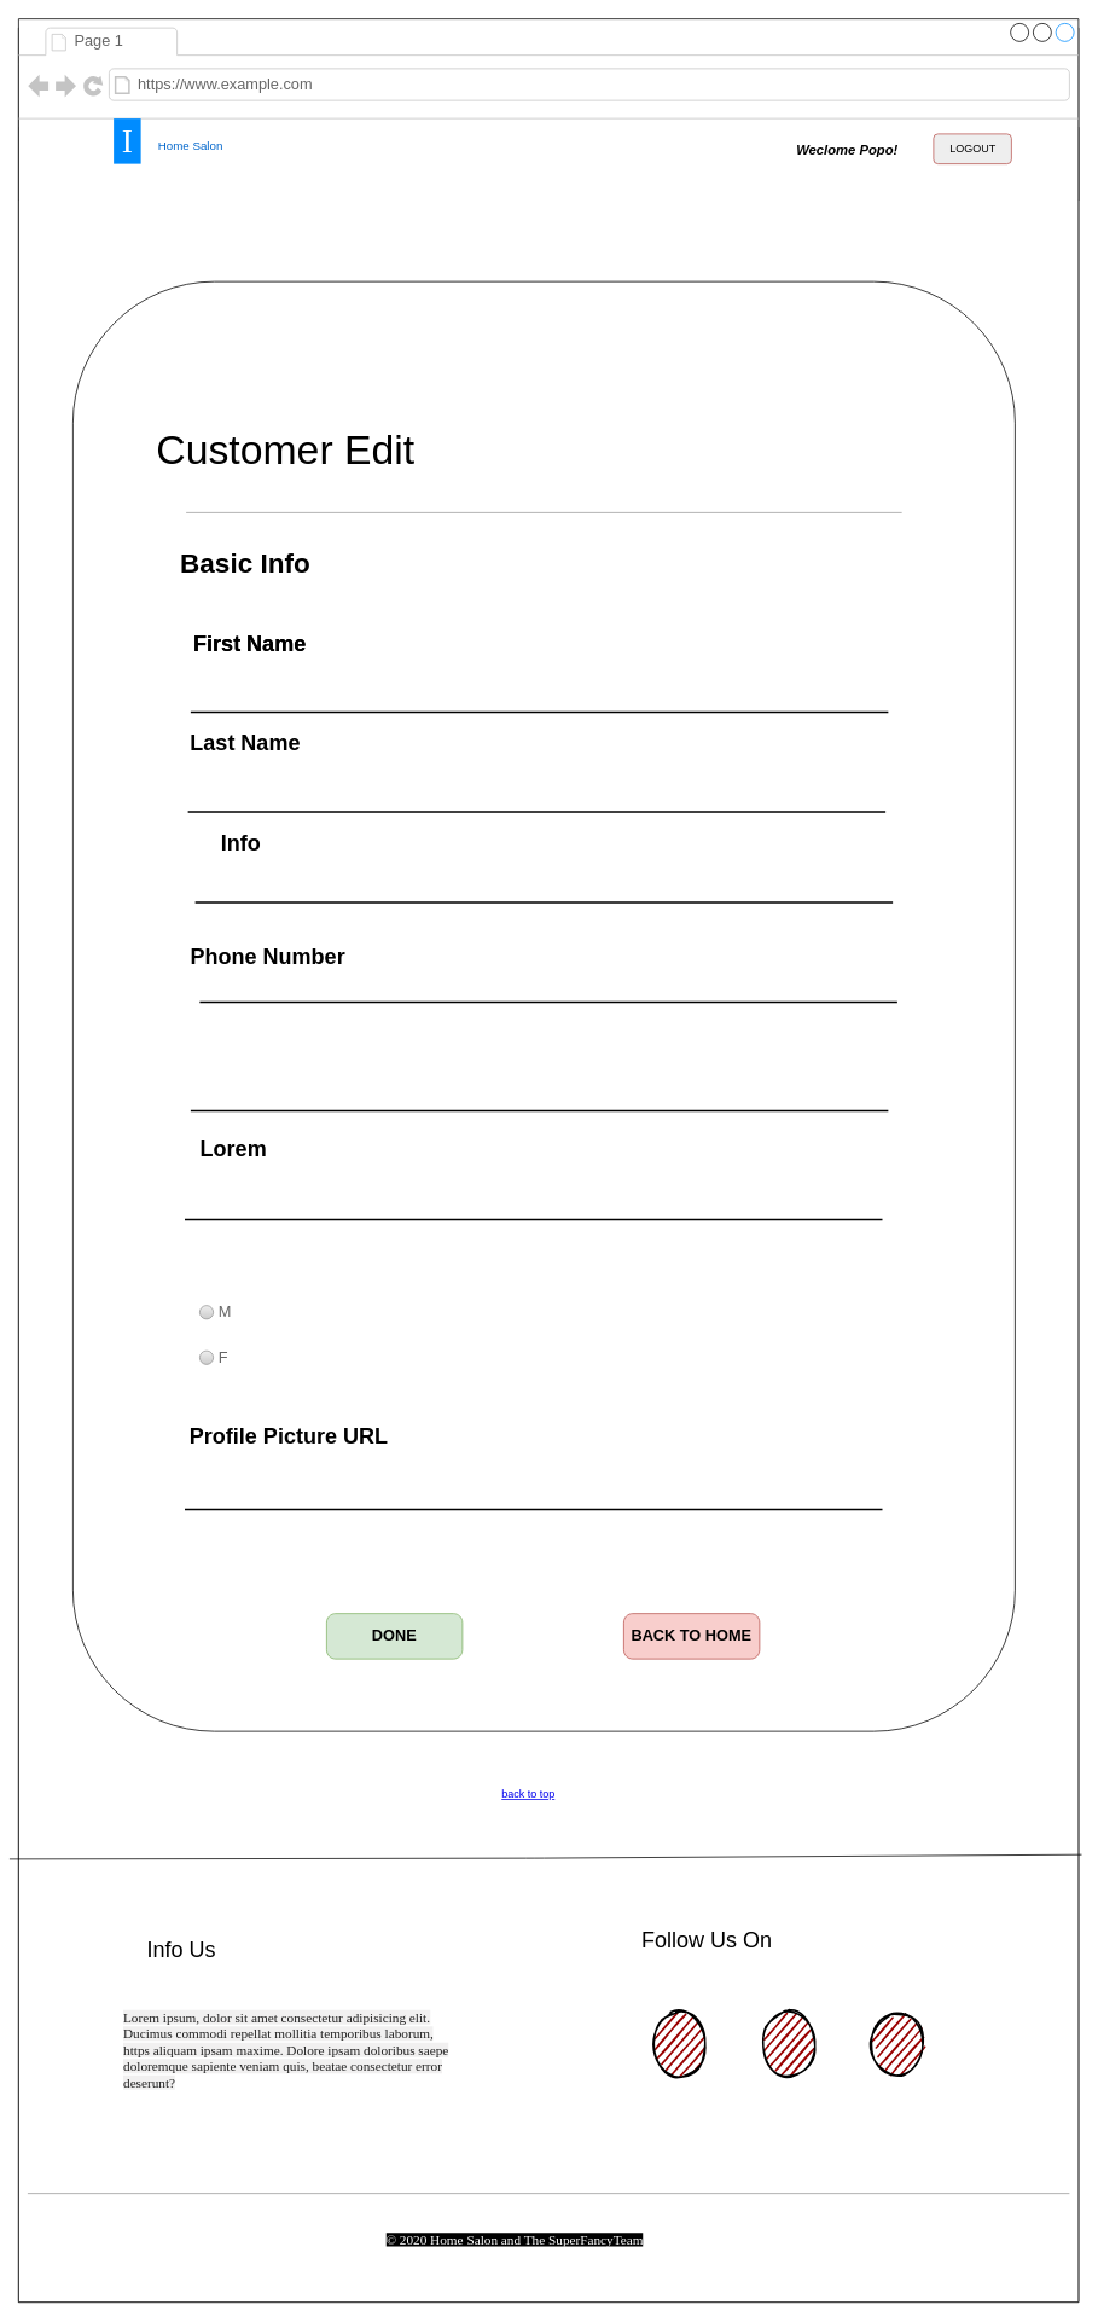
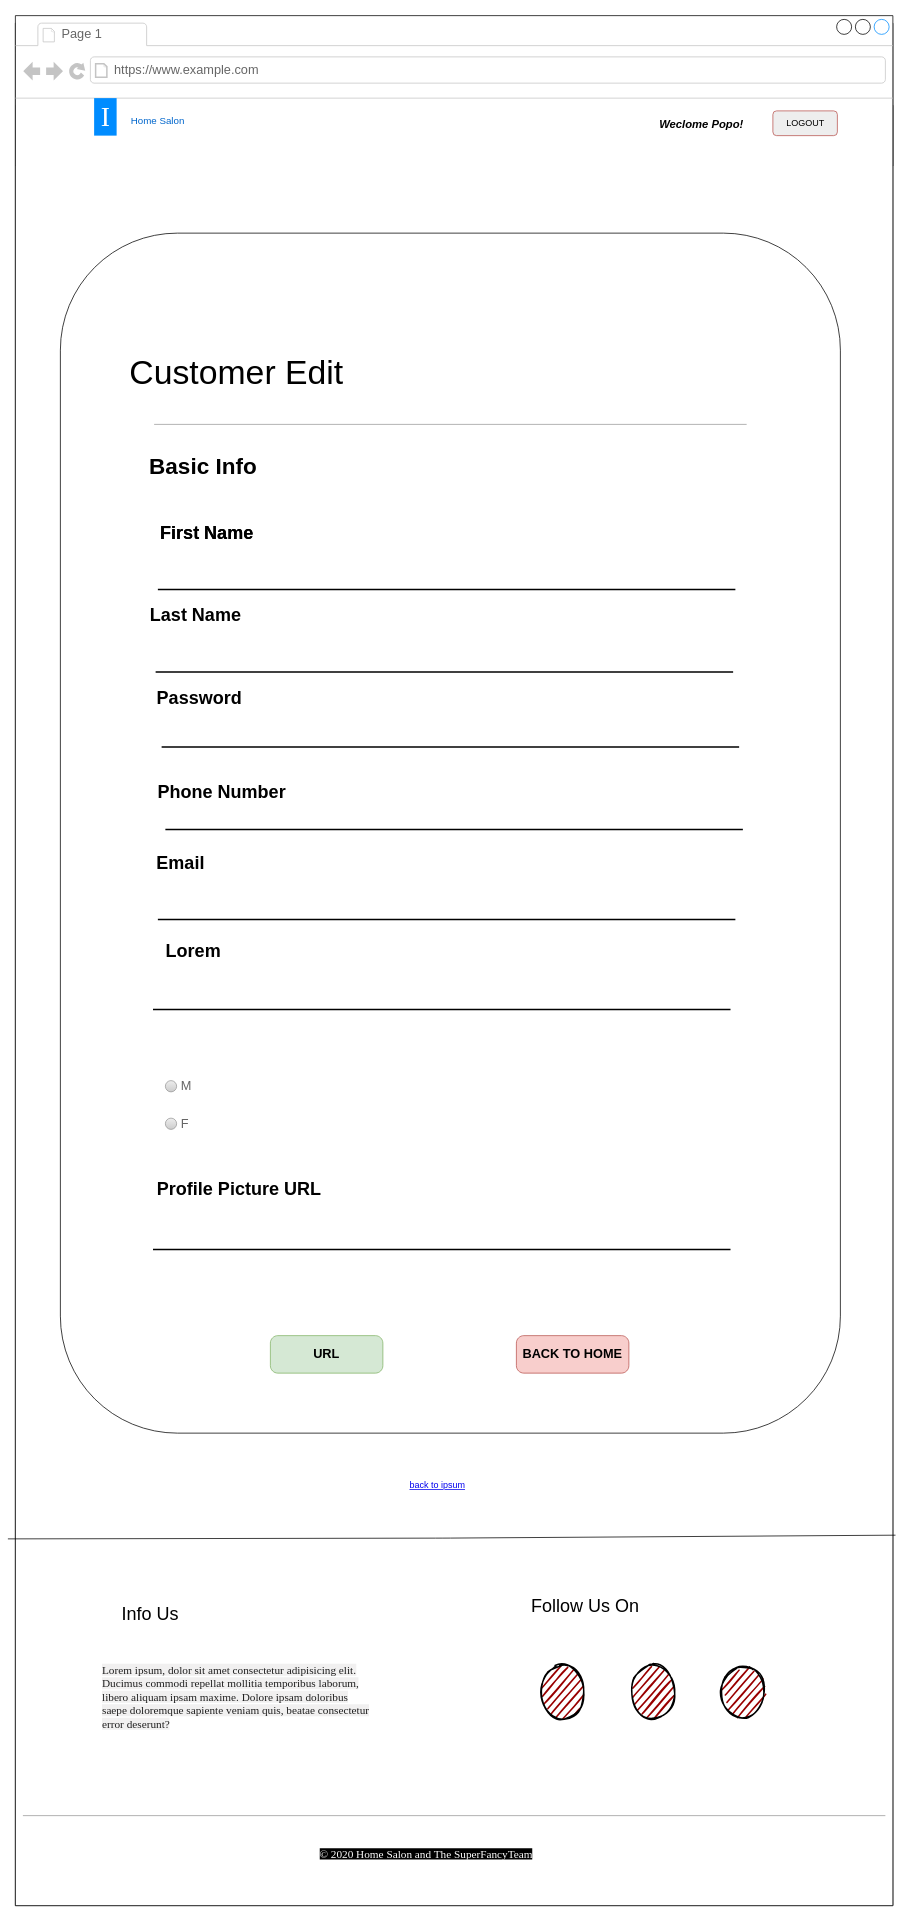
  <mxCell id="0" />
  <mxCell id="1" parent="0" />
  <mxCell id="2" value="&lt;span style=&quot;color: rgba(0 , 0 , 0 , 0) ; font-family: monospace ; font-size: 0px&quot;&gt;%3CmxGraphModel%3E%3Croot%3E%3CmxCell%20id%3D%220%22%2F%3E%3CmxCell%20id%3D%221%22%20parent%3D%220%22%2F%3E%3CUserObject%20label%3D%22%26lt%3Bspan%20style%3D%26quot%3Bcolor%3A%20rgba(0%20%2C%200%20%2C%200%20%2C%200.87)%20%3B%20font-family%3A%20%26amp%3B%2334%3Bplayfair%20display%26amp%3B%2334%3B%20%2C%20serif%20%3B%20font-size%3A%2015px%20%3B%20background-color%3A%20rgba(241%20%2C%20240%20%2C%20240%20%2C%200.98)%26quot%3B%26gt%3BLorem%20ipsum%2C%20dolor%20sit%20amet%20consectetur%20adipisicing%20elit.%20Ducimus%20commodi%20repellat%20mollitia%20temporibus%20laborum%2C%20libero%20aliquam%20ipsam%20maxime.%20Dolore%20ipsam%20doloribus%20saepe%20doloremque%20sapiente%20veniam%20quis%2C%20beatae%20consectetur%20error%20deserunt%3F%26lt%3B%2Fspan%26gt%3B%22%20placeholders%3D%221%22%20name%3D%22Variable%22%20id%3D%222%22%3E%3CmxCell%20style%3D%22text%3Bhtml%3D1%3BstrokeColor%3Dnone%3BfillColor%3Dnone%3Balign%3Dcenter%3BverticalAlign%3Dmiddle%3BwhiteSpace%3Dwrap%3Boverflow%3Dhidden%3B%22%20vertex%3D%221%22%20parent%3D%221%22%3E%3CmxGeometry%20x%3D%22-1500%22%20y%3D%221060%22%20width%3D%22800%22%20height%3D%2260%22%20as%3D%22geometry%22%2F%3E%3C%2FmxCell%3E%3C%2FUserObject%3E%3C%2Froot%3E%3C%2FmxGraphModel%3E&lt;/span&gt;" style="strokeWidth=1;shadow=0;dashed=0;align=center;html=1;shape=mxgraph.mockup.containers.browserWindow;rSize=0;strokeColor2=#008cff;strokeColor3=#c4c4c4;mainText=,;recursiveResize=0;" parent="1" vertex="1"><mxGeometry x="20" y="30" width="1170" height="2510" as="geometry" /></mxCell>
  <mxCell id="3" value="Page 1" style="strokeWidth=1;shadow=0;dashed=0;align=center;html=1;shape=mxgraph.mockup.containers.anchor;fontSize=17;fontColor=#666666;align=left;" parent="2" vertex="1"><mxGeometry x="60" y="12" width="110" height="26" as="geometry" /></mxCell>
  <mxCell id="4" value="https://www.example.com" style="strokeWidth=1;shadow=0;dashed=0;align=center;html=1;shape=mxgraph.mockup.containers.anchor;rSize=0;fontSize=17;fontColor=#666666;align=left;" parent="2" vertex="1"><mxGeometry x="130" y="60" width="250" height="26" as="geometry" /></mxCell>
  <mxCell id="5" value="SignUp" style="rounded=1;html=1;align=left;fontSize=10;spacingLeft=10;strokeColor=none;" parent="2" vertex="1"><mxGeometry x="850" y="127" width="90" height="33" as="geometry" /></mxCell>
  <mxCell id="6" value="Site Policy" style="rounded=1;html=1;align=left;fontSize=10;spacingLeft=10;strokeColor=none;" parent="2" vertex="1"><mxGeometry x="760" y="127" width="90" height="33" as="geometry" /></mxCell>
  <mxCell id="7" value="Our Stylists" style="rounded=1;html=1;align=left;fontSize=10;spacingLeft=10;strokeColor=none;" parent="2" vertex="1"><mxGeometry x="660" y="127" width="90" height="33" as="geometry" /></mxCell>
  <mxCell id="8" value="About Us" style="rounded=1;html=1;align=left;fontSize=10;spacingLeft=10;strokeColor=none;" parent="2" vertex="1"><mxGeometry x="570" y="127" width="90" height="33" as="geometry" /></mxCell>
  <mxCell id="9" value="LOGIN" style="rounded=1;align=center;strokeColor=none;html=1;fontColor=#ffffff;fontSize=12;fillColor=#008CFF;" parent="2" vertex="1"><mxGeometry x="1045" y="127" width="86" height="33" as="geometry" /></mxCell>
  <mxCell id="10" value="Home Salon" style="text;html=1;strokeColor=none;fillColor=none;align=center;verticalAlign=middle;whiteSpace=wrap;rounded=0;fontSize=13;fontColor=#0066CC;" parent="2" vertex="1"><mxGeometry x="140" y="130" width="100" height="20" as="geometry" /></mxCell>
  <mxCell id="11" value="I" style="text;html=1;align=center;verticalAlign=middle;resizable=0;points=[];autosize=1;fontSize=37;fontFamily=Tahoma;fillColor=#008CFF;fontColor=#FFFFFF;" parent="2" vertex="1"><mxGeometry x="105" y="110" width="30" height="50" as="geometry" /></mxCell>
  <mxCell id="12" value="&lt;font style=&quot;font-size: 10px&quot;&gt;Covid-19&lt;/font&gt;" style="text;html=1;strokeColor=none;fillColor=none;align=center;verticalAlign=middle;whiteSpace=wrap;rounded=0;" parent="2" vertex="1"><mxGeometry x="940" y="133.5" width="60" height="20" as="geometry" /></mxCell>
  <mxCell id="13" value="" style="rounded=0;whiteSpace=wrap;html=1;fillColor=none;" parent="2" vertex="1"><mxGeometry y="110" width="1170" height="80" as="geometry" /></mxCell>
  <mxCell id="14" value="&lt;span style=&quot;color: rgba(0 , 0 , 0 , 0) ; font-family: monospace ; font-size: 0px&quot;&gt;%3CmxGraphModel%3E%3Croot%3E%3CmxCell%20id%3D%220%22%2F%3E%3CmxCell%20id%3D%221%22%20parent%3D%220%22%2F%3E%3CUserObject%20label%3D%22%26lt%3Bspan%20style%3D%26quot%3Bcolor%3A%20rgba(0%20%2C%200%20%2C%200%20%2C%200.87)%20%3B%20font-family%3A%20%26amp%3B%2334%3Bplayfair%20display%26amp%3B%2334%3B%20%2C%20serif%20%3B%20font-size%3A%2015px%20%3B%20background-color%3A%20rgba(241%20%2C%20240%20%2C%20240%20%2C%200.98)%26quot%3B%26gt%3BLorem%20ipsum%2C%20dolor%20sit%20amet%20consectetur%20adipisicing%20elit.%20Ducimus%20commodi%20repellat%20mollitia%20temporibus%20laborum%2C%20libero%20aliquam%20ipsam%20maxime.%20Dolore%20ipsam%20doloribus%20saepe%20doloremque%20sapiente%20veniam%20quis%2C%20beatae%20consectetur%20error%20deserunt%3F%26lt%3B%2Fspan%26gt%3B%22%20placeholders%3D%221%22%20name%3D%22Variable%22%20id%3D%222%22%3E%3CmxCell%20style%3D%22text%3Bhtml%3D1%3BstrokeColor%3Dnone%3BfillColor%3Dnone%3Balign%3Dcenter%3BverticalAlign%3Dmiddle%3BwhiteSpace%3Dwrap%3Boverflow%3Dhidden%3B%22%20vertex%3D%221%22%20parent%3D%221%22%3E%3CmxGeometry%20x%3D%22-1500%22%20y%3D%221060%22%20width%3D%22800%22%20height%3D%2260%22%20as%3D%22geometry%22%2F%3E%3C%2FmxCell%3E%3C%2FUserObject%3E%3C%2Froot%3E%3C%2FmxGraphModel%3E&lt;/span&gt;" style="strokeWidth=1;shadow=0;dashed=0;align=center;html=1;shape=mxgraph.mockup.containers.browserWindow;rSize=0;strokeColor2=#008cff;strokeColor3=#c4c4c4;mainText=,;recursiveResize=0;" parent="2" vertex="1"><mxGeometry y="-10" width="1170" height="2520" as="geometry" /></mxCell>
  <mxCell id="15" value="Page 1" style="strokeWidth=1;shadow=0;dashed=0;align=center;html=1;shape=mxgraph.mockup.containers.anchor;fontSize=17;fontColor=#666666;align=left;" parent="14" vertex="1"><mxGeometry x="60" y="12" width="110" height="26" as="geometry" /></mxCell>
  <mxCell id="16" value="https://www.example.com" style="strokeWidth=1;shadow=0;dashed=0;align=center;html=1;shape=mxgraph.mockup.containers.anchor;rSize=0;fontSize=17;fontColor=#666666;align=left;" parent="14" vertex="1"><mxGeometry x="130" y="60" width="250" height="26" as="geometry" /></mxCell>
  <mxCell id="17" value="" style="rounded=1;html=1;align=left;fontSize=10;spacingLeft=10;strokeColor=none;" parent="14" vertex="1"><mxGeometry x="660" y="127" width="90" height="33" as="geometry" /></mxCell>
  <mxCell id="18" value="LOGOUT" style="rounded=1;align=center;strokeColor=#b85450;html=1;fontSize=12;fillColor=#eeeeee;" parent="14" vertex="1"><mxGeometry x="1010" y="127" width="86" height="33" as="geometry" /></mxCell>
  <mxCell id="19" value="Home Salon" style="text;html=1;strokeColor=none;fillColor=none;align=center;verticalAlign=middle;whiteSpace=wrap;rounded=0;fontSize=13;fontColor=#0066CC;" parent="14" vertex="1"><mxGeometry x="140" y="130" width="100" height="20" as="geometry" /></mxCell>
  <mxCell id="20" value="I" style="text;html=1;align=center;verticalAlign=middle;resizable=0;points=[];autosize=1;fontSize=37;fontFamily=Tahoma;fillColor=#008CFF;fontColor=#FFFFFF;" parent="14" vertex="1"><mxGeometry x="105" y="110" width="30" height="50" as="geometry" /></mxCell>
  <mxCell id="21" value="" style="verticalLabelPosition=bottom;shadow=0;dashed=0;align=center;html=1;verticalAlign=top;strokeWidth=1;shape=mxgraph.mockup.markup.line;strokeColor=#999999;fillColor=#008CFF;fontSize=13;fontColor=#0066CC;" parent="14" vertex="1"><mxGeometry x="10" y="2390" width="1150" height="20" as="geometry" /></mxCell>
- <mxCell id="22" value="back to top" style="text;html=1;strokeColor=none;fillColor=none;whiteSpace=wrap;align=center;verticalAlign=middle;fontColor=#0000EE;fontStyle=4;" parent="14" vertex="1"><mxGeometry x="490" y="1940" width="146" height="40" as="geometry" /></mxCell>
+ <mxCell id="22" value="back to ipsum" style="text;html=1;strokeColor=none;fillColor=none;whiteSpace=wrap;align=center;verticalAlign=middle;fontColor=#0000EE;fontStyle=4;" parent="14" vertex="1"><mxGeometry x="490" y="1940" width="146" height="40" as="geometry" /></mxCell>
  <mxCell id="23" value="" style="ellipse;whiteSpace=wrap;html=1;strokeWidth=2;fillWeight=2;hachureGap=8;fillColor=#990000;fillStyle=dots;sketch=1;" parent="14" vertex="1"><mxGeometry x="700" y="2200" width="60" height="70" as="geometry" /></mxCell>
  <mxCell id="24" value="" style="ellipse;whiteSpace=wrap;html=1;strokeWidth=2;fillWeight=2;hachureGap=8;fillColor=#990000;fillStyle=dots;sketch=1;" parent="14" vertex="1"><mxGeometry x="820" y="2200" width="60" height="70" as="geometry" /></mxCell>
  <mxCell id="25" value="&lt;span style=&quot;color: rgb(255 , 255 , 255) ; font-family: &amp;#34;playfair display&amp;#34; , serif ; font-size: 15px ; background-color: rgb(0 , 0 , 0)&quot;&gt;© 2020 Home Salon and The SuperFancyTeam&lt;/span&gt;" style="text;html=1;strokeColor=none;fillColor=none;align=center;verticalAlign=middle;whiteSpace=wrap;overflow=hidden;" parent="14" vertex="1"><mxGeometry x="336" y="2440" width="424" height="20" as="geometry" /></mxCell>
  <mxCell id="26" value="&lt;font style=&quot;font-size: 15px;&quot;&gt;Weclome Popo!&lt;/font&gt;" style="text;html=1;strokeColor=none;fillColor=none;align=center;verticalAlign=middle;whiteSpace=wrap;rounded=0;fontStyle=3;fontSize=15;" parent="14" vertex="1"><mxGeometry x="850" y="133.5" width="130" height="20" as="geometry" /></mxCell>
  <mxCell id="27" value="&lt;br&gt;&lt;br&gt;&lt;br&gt;" style="rounded=1;whiteSpace=wrap;html=1;" parent="14" vertex="1"><mxGeometry x="60" y="290" width="1040" height="1600" as="geometry" /></mxCell>
  <mxCell id="28" value="&lt;font style=&quot;font-size: 24px&quot;&gt;Follow Us On&lt;/font&gt;" style="text;html=1;strokeColor=none;fillColor=none;align=center;verticalAlign=middle;whiteSpace=wrap;rounded=0;" parent="14" vertex="1"><mxGeometry x="660" y="2081" width="200" height="80" as="geometry" /></mxCell>
  <mxCell id="29" value="" style="ellipse;whiteSpace=wrap;html=1;strokeWidth=2;fillWeight=2;hachureGap=8;fillColor=#990000;fillStyle=dots;sketch=1;" parent="14" vertex="1"><mxGeometry x="940" y="2200" width="60" height="70" as="geometry" /></mxCell>
  <mxCell id="30" value="&lt;font style=&quot;font-size: 45px&quot;&gt;Customer Edit&lt;/font&gt;" style="text;html=1;strokeColor=none;fillColor=none;align=center;verticalAlign=middle;whiteSpace=wrap;rounded=0;" parent="14" vertex="1"><mxGeometry x="150" y="420" width="290" height="110" as="geometry" /></mxCell>
- <mxCell id="31" value="DONE" style="strokeWidth=1;shadow=0;dashed=0;align=center;html=1;shape=mxgraph.mockup.buttons.button;strokeColor=#82b366;mainText=;buttonStyle=round;fontSize=17;fontStyle=1;fillColor=#d5e8d4;whiteSpace=wrap;" parent="14" vertex="1"><mxGeometry x="340" y="1760" width="150" height="50" as="geometry" /></mxCell>
+ <mxCell id="31" value="URL" style="strokeWidth=1;shadow=0;dashed=0;align=center;html=1;shape=mxgraph.mockup.buttons.button;strokeColor=#82b366;mainText=;buttonStyle=round;fontSize=17;fontStyle=1;fillColor=#d5e8d4;whiteSpace=wrap;" parent="14" vertex="1"><mxGeometry x="340" y="1760" width="150" height="50" as="geometry" /></mxCell>
  <mxCell id="32" value="BACK TO HOME" style="strokeWidth=1;shadow=0;dashed=0;align=center;html=1;shape=mxgraph.mockup.buttons.button;strokeColor=#b85450;mainText=;buttonStyle=round;fontSize=17;fontStyle=1;fillColor=#f8cecc;whiteSpace=wrap;" parent="14" vertex="1"><mxGeometry x="668" y="1760" width="150" height="50" as="geometry" /></mxCell>
  <mxCell id="33" value="&lt;font style=&quot;font-size: 30px&quot;&gt;Basic Info&lt;/font&gt;" style="text;strokeColor=none;fillColor=none;html=1;fontSize=24;fontStyle=1;verticalAlign=middle;align=center;" parent="14" vertex="1"><mxGeometry x="175" y="580" width="150" height="40" as="geometry" /></mxCell>
  <mxCell id="34" value="First Name" style="text;strokeColor=none;fillColor=none;html=1;fontSize=24;fontStyle=1;verticalAlign=middle;align=center;" parent="14" vertex="1"><mxGeometry x="205" y="670" width="100" height="40" as="geometry" /></mxCell>
  <mxCell id="35" value="" style="line;strokeWidth=2;html=1;fontSize=30;" parent="14" vertex="1"><mxGeometry x="190" y="760" width="770" height="10" as="geometry" /></mxCell>
  <mxCell id="36" value="First Name" style="text;strokeColor=none;fillColor=none;html=1;fontSize=24;fontStyle=1;verticalAlign=middle;align=center;" parent="14" vertex="1"><mxGeometry x="205" y="670" width="100" height="40" as="geometry" /></mxCell>
  <mxCell id="37" value="" style="line;strokeWidth=2;html=1;fontSize=30;" parent="14" vertex="1"><mxGeometry x="190" y="1200" width="770" height="10" as="geometry" /></mxCell>
+ <mxCell id="38" value="Email" style="text;strokeColor=none;fillColor=none;html=1;fontSize=24;fontStyle=1;verticalAlign=middle;align=center;" parent="14" vertex="1"><mxGeometry x="170" y="1110" width="100" height="40" as="geometry" /></mxCell>
  <mxCell id="39" value="" style="line;strokeWidth=2;html=1;fontSize=30;" parent="14" vertex="1"><mxGeometry x="200" y="1080" width="770" height="10" as="geometry" /></mxCell>
- <mxCell id="40" value="Info" style="text;strokeColor=none;fillColor=none;html=1;fontSize=24;fontStyle=1;verticalAlign=middle;align=center;" parent="14" vertex="1"><mxGeometry x="195" y="890" width="100" height="40" as="geometry" /></mxCell>
+ <mxCell id="40" value="Password" style="text;strokeColor=none;fillColor=none;html=1;fontSize=24;fontStyle=1;verticalAlign=middle;align=center;" parent="14" vertex="1"><mxGeometry x="195" y="890" width="100" height="40" as="geometry" /></mxCell>
  <mxCell id="41" value="" style="line;strokeWidth=2;html=1;fontSize=30;" parent="14" vertex="1"><mxGeometry x="195" y="970" width="770" height="10" as="geometry" /></mxCell>
- <mxCell id="42" value="Last Name" style="text;strokeColor=none;fillColor=none;html=1;fontSize=24;fontStyle=1;verticalAlign=middle;align=center;" parent="14" vertex="1"><mxGeometry x="200" y="780" width="100" height="40" as="geometry" /></mxCell>
+ <mxCell id="42" value="Last Name" style="text;strokeColor=none;fillColor=none;html=1;fontSize=24;fontStyle=1;verticalAlign=middle;align=center;" parent="14" vertex="1"><mxGeometry x="190" y="780" width="100" height="40" as="geometry" /></mxCell>
  <mxCell id="43" value="" style="line;strokeWidth=2;html=1;fontSize=30;" parent="14" vertex="1"><mxGeometry x="187" y="870" width="770" height="10" as="geometry" /></mxCell>
  <mxCell id="44" value="Phone Number" style="text;strokeColor=none;fillColor=none;html=1;fontSize=24;fontStyle=1;verticalAlign=middle;align=center;" parent="14" vertex="1"><mxGeometry x="225" y="1015" width="100" height="40" as="geometry" /></mxCell>
  <mxCell id="45" value="M" style="shape=ellipse;fillColor=#eeeeee;strokeColor=#999999;gradientColor=#cccccc;html=1;align=left;spacingLeft=4;fontSize=17;fontColor=#666666;labelPosition=right;shadow=0;" parent="14" vertex="1"><mxGeometry x="200" y="1420" width="15" height="15" as="geometry" /></mxCell>
  <mxCell id="46" value="F" style="shape=ellipse;fillColor=#eeeeee;strokeColor=#999999;gradientColor=#cccccc;html=1;align=left;spacingLeft=4;fontSize=17;fontColor=#666666;labelPosition=right;shadow=0;" parent="14" vertex="1"><mxGeometry x="200" y="1470" width="15" height="15" as="geometry" /></mxCell>
  <mxCell id="47" value="" style="verticalLabelPosition=bottom;shadow=0;dashed=0;align=center;html=1;verticalAlign=top;strokeWidth=1;shape=mxgraph.mockup.markup.line;strokeColor=#999999;" parent="14" vertex="1"><mxGeometry x="185" y="380" width="790" height="330" as="geometry" /></mxCell>
  <mxCell id="48" value="Lorem" style="text;strokeColor=none;fillColor=none;html=1;fontSize=24;fontStyle=1;verticalAlign=middle;align=center;" vertex="1" parent="14"><mxGeometry x="187" y="1228" width="100" height="40" as="geometry" /></mxCell>
  <mxCell id="49" value="" style="line;strokeWidth=2;html=1;fontSize=30;" vertex="1" parent="14"><mxGeometry x="183.5" y="1320" width="770" height="10" as="geometry" /></mxCell>
  <mxCell id="50" value="Profile Picture URL" style="text;strokeColor=none;fillColor=none;html=1;fontSize=24;fontStyle=1;verticalAlign=middle;align=center;" vertex="1" parent="14"><mxGeometry x="175" y="1545" width="245" height="40" as="geometry" /></mxCell>
  <mxCell id="51" value="" style="line;strokeWidth=2;html=1;fontSize=30;" vertex="1" parent="14"><mxGeometry x="183.5" y="1640" width="770" height="10" as="geometry" /></mxCell>
  <mxCell id="52" value="" style="group" parent="14" vertex="1" connectable="0"><mxGeometry x="80" y="2091" width="399" height="240" as="geometry" /></mxCell>
  <mxCell id="53" value="&lt;font style=&quot;font-size: 24px&quot;&gt;Info Us&lt;/font&gt;" style="text;html=1;strokeColor=none;fillColor=none;align=center;verticalAlign=middle;whiteSpace=wrap;rounded=0;" parent="52" vertex="1"><mxGeometry width="200" height="80" as="geometry" /></mxCell>
- <mxCell id="54" value="&lt;span style=&quot;color: rgba(0 , 0 , 0 , 0.87) ; font-family: &amp;#34;playfair display&amp;#34; , serif ; font-size: 15px ; background-color: rgba(241 , 240 , 240 , 0.98)&quot;&gt;Lorem ipsum, dolor sit amet consectetur adipisicing elit. Ducimus commodi repellat mollitia temporibus laborum, https aliquam ipsam maxime. Dolore ipsam doloribus saepe doloremque sapiente veniam quis, beatae consectetur error deserunt?&lt;/span&gt;" style="text;html=1;strokeColor=none;fillColor=none;align=left;verticalAlign=middle;whiteSpace=wrap;overflow=hidden;" parent="52" vertex="1"><mxGeometry x="34" y="60" width="365" height="180" as="geometry" /></mxCell>
+ <mxCell id="54" value="&lt;span style=&quot;color: rgba(0 , 0 , 0 , 0.87) ; font-family: &amp;#34;playfair display&amp;#34; , serif ; font-size: 15px ; background-color: rgba(241 , 240 , 240 , 0.98)&quot;&gt;Lorem ipsum, dolor sit amet consectetur adipisicing elit. Ducimus commodi repellat mollitia temporibus laborum, libero aliquam ipsam maxime. Dolore ipsam doloribus saepe doloremque sapiente veniam quis, beatae consectetur error deserunt?&lt;/span&gt;" style="text;html=1;strokeColor=none;fillColor=none;align=left;verticalAlign=middle;whiteSpace=wrap;overflow=hidden;" parent="52" vertex="1"><mxGeometry x="34" y="60" width="365" height="180" as="geometry" /></mxCell>
  <mxCell id="55" value="" style="endArrow=none;html=1;entryX=1.003;entryY=0.804;entryDx=0;entryDy=0;entryPerimeter=0;" parent="2" target="14" edge="1"><mxGeometry width="50" height="50" relative="1" as="geometry"><mxPoint x="-10" y="2021" as="sourcePoint" /><mxPoint x="7150" y="5140" as="targetPoint" /><Array as="points"><mxPoint x="570" y="2020" /></Array></mxGeometry></mxCell>
